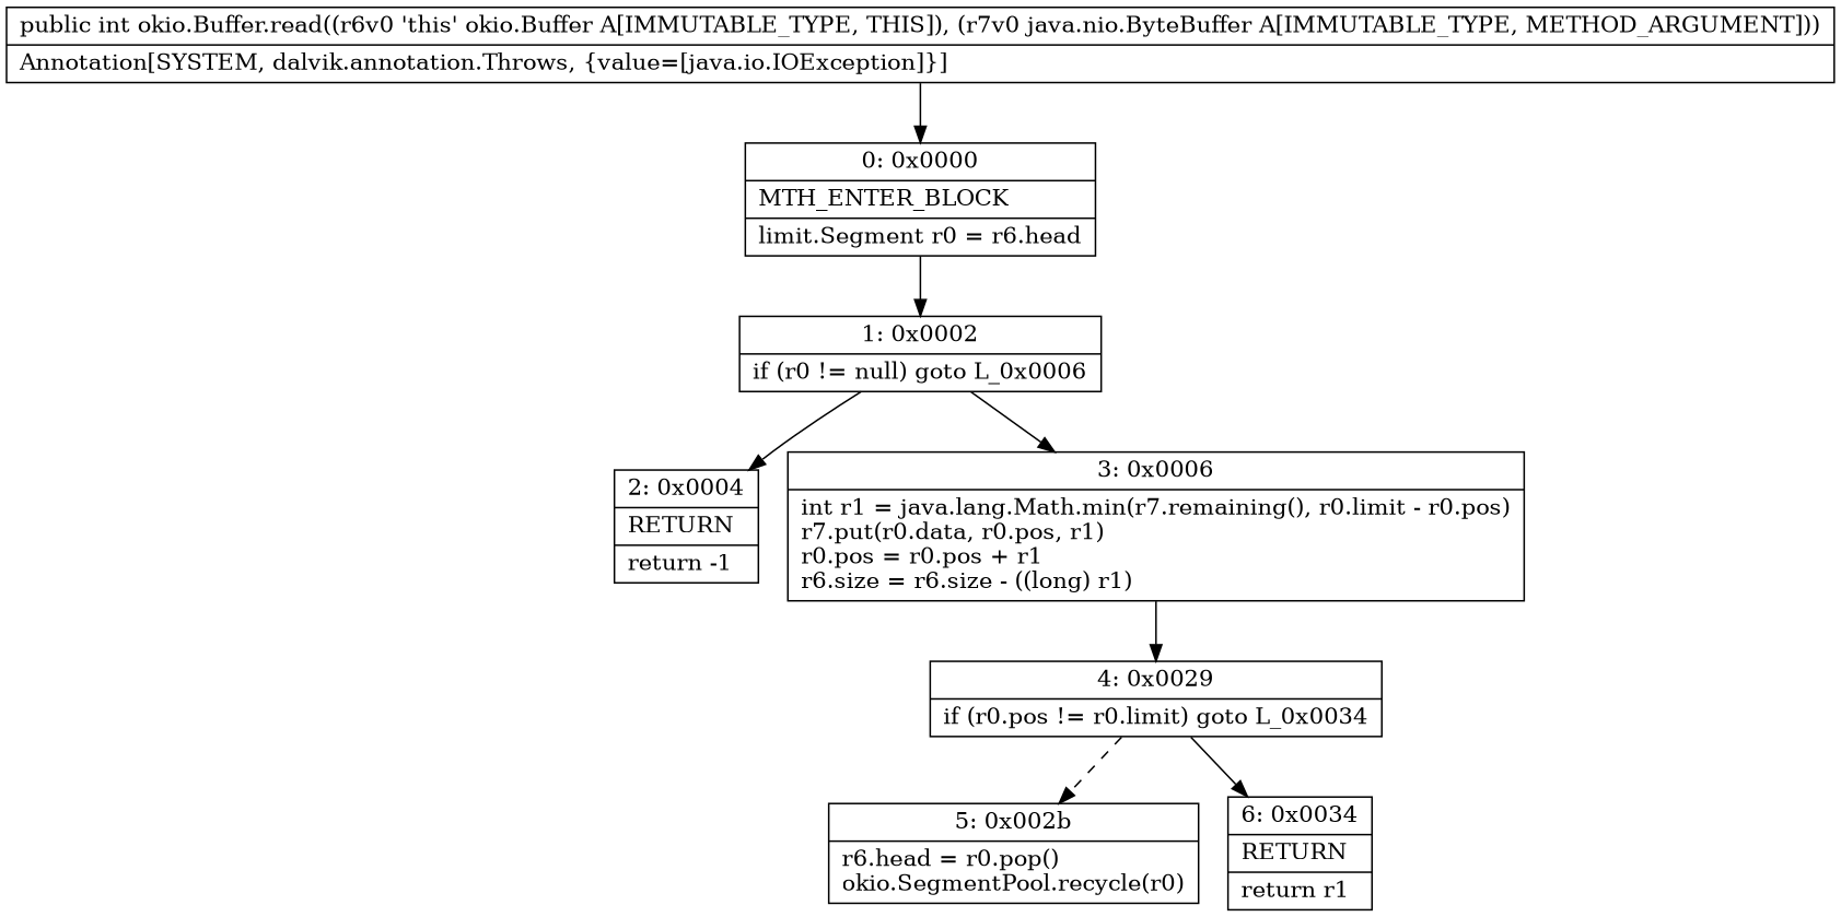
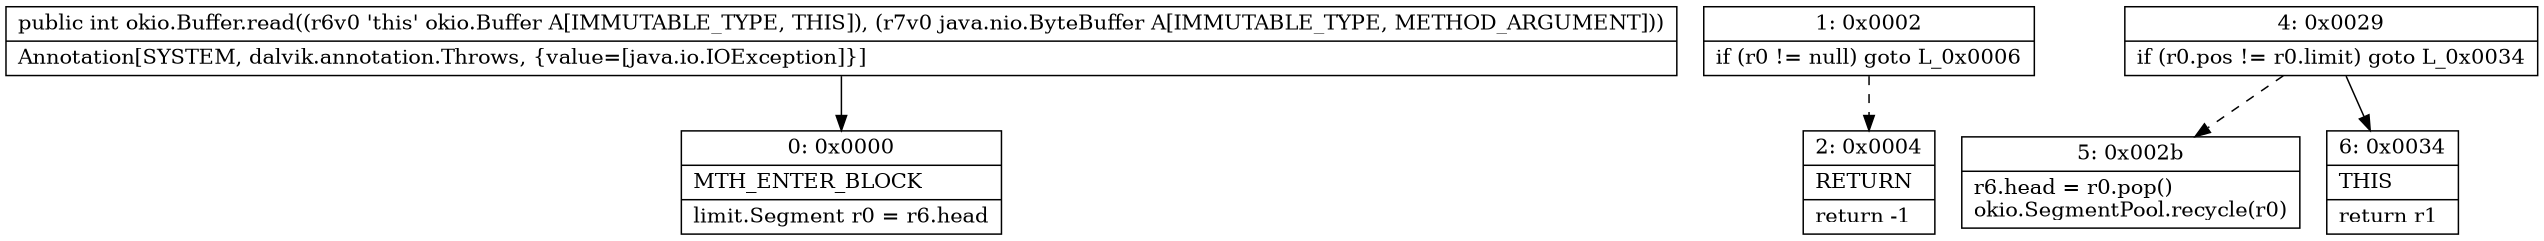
  digraph {
    node [shape=record]
    n1 [label="{0\:\ 0x0000|MTH_ENTER_BLOCK\l|limit.Segment r0 = r6.head\l}"]
    n2 [label="{1\:\ 0x0002|if (r0 != null) goto L_0x0006\l}"]
    n3 [label="{2\:\ 0x0004|RETURN\l|return \-1\l}"]
-   n4 [label="{3\:\ 0x0006|int r1 = java.lang.Math.min(r7.remaining(), r0.limit \- r0.pos)\lr7.put(r0.data, r0.pos, r1)\lr0.pos = r0.pos + r1\lr6.size = r6.size \- ((long) r1)\l}"]
    n5 [label="{4\:\ 0x0029|if (r0.pos != r0.limit) goto L_0x0034\l}"]
    n6 [label="{5\:\ 0x002b|r6.head = r0.pop()\lokio.SegmentPool.recycle(r0)\l}"]
-   n7 [label="{6\:\ 0x0034|RETURN\l|return r1\l}"]
+   n7 [label="{6\:\ 0x0034|THIS\l|return r1\l}"]
    n8 [label="{public int okio.Buffer.read((r6v0 'this' okio.Buffer A[IMMUTABLE_TYPE, THIS]), (r7v0 java.nio.ByteBuffer A[IMMUTABLE_TYPE, METHOD_ARGUMENT]))  | Annotation[SYSTEM, dalvik.annotation.Throws, \{value=[java.io.IOException]\}]\l}"]
-   n1 -> n2
-   n2 -> n3 [style=solid]
-   n2 -> n4
-   n4 -> n5
+   n2 -> n3 [style=dashed]
    n5 -> n6 [style=dashed]
    n5 -> n7
    n8 -> n1
  }
